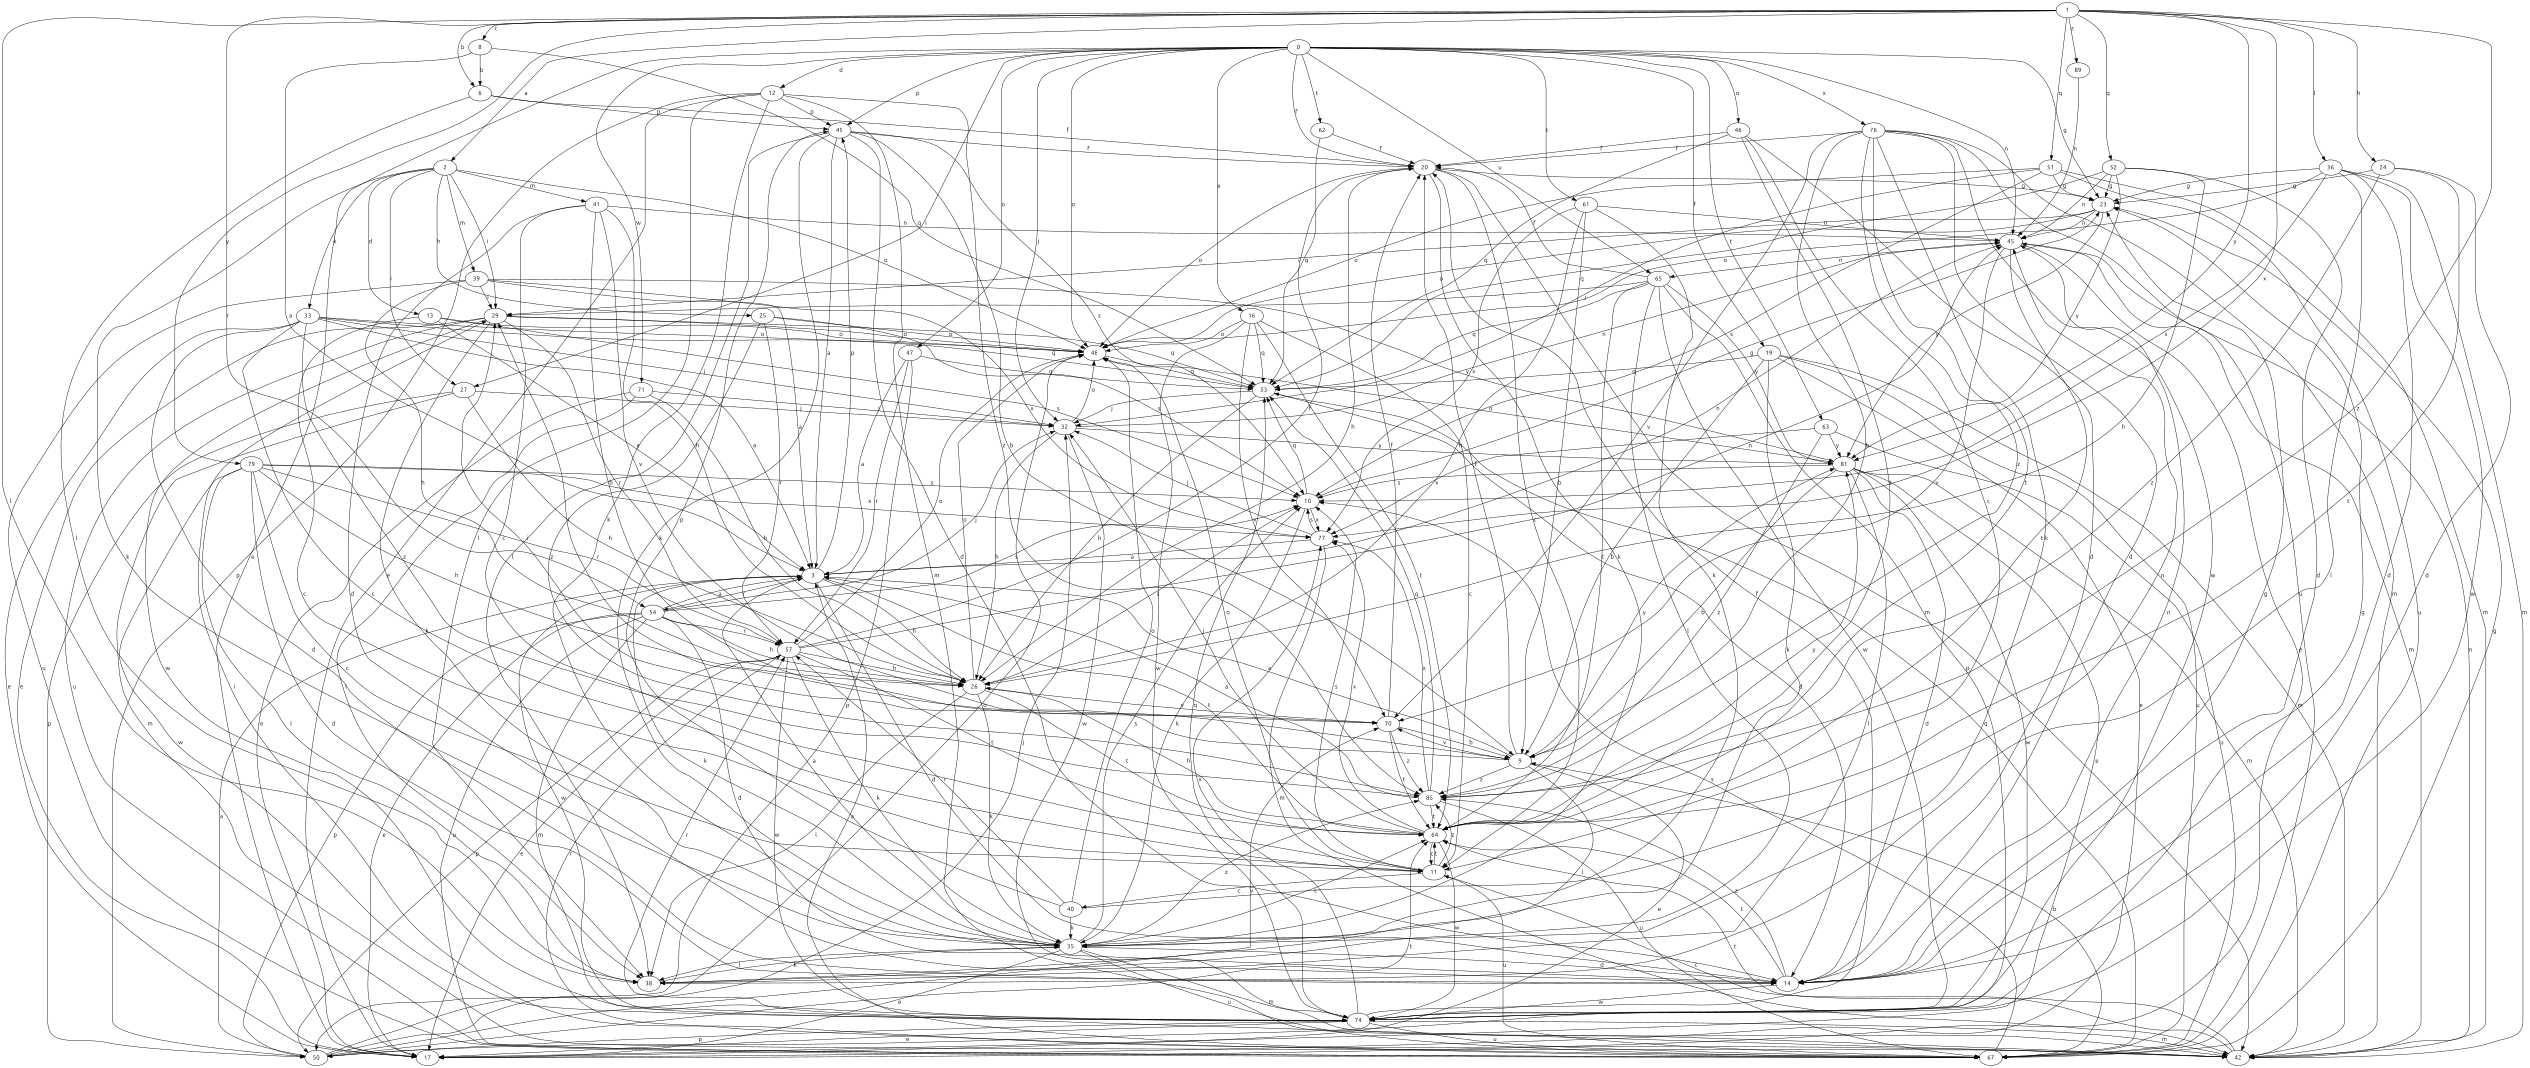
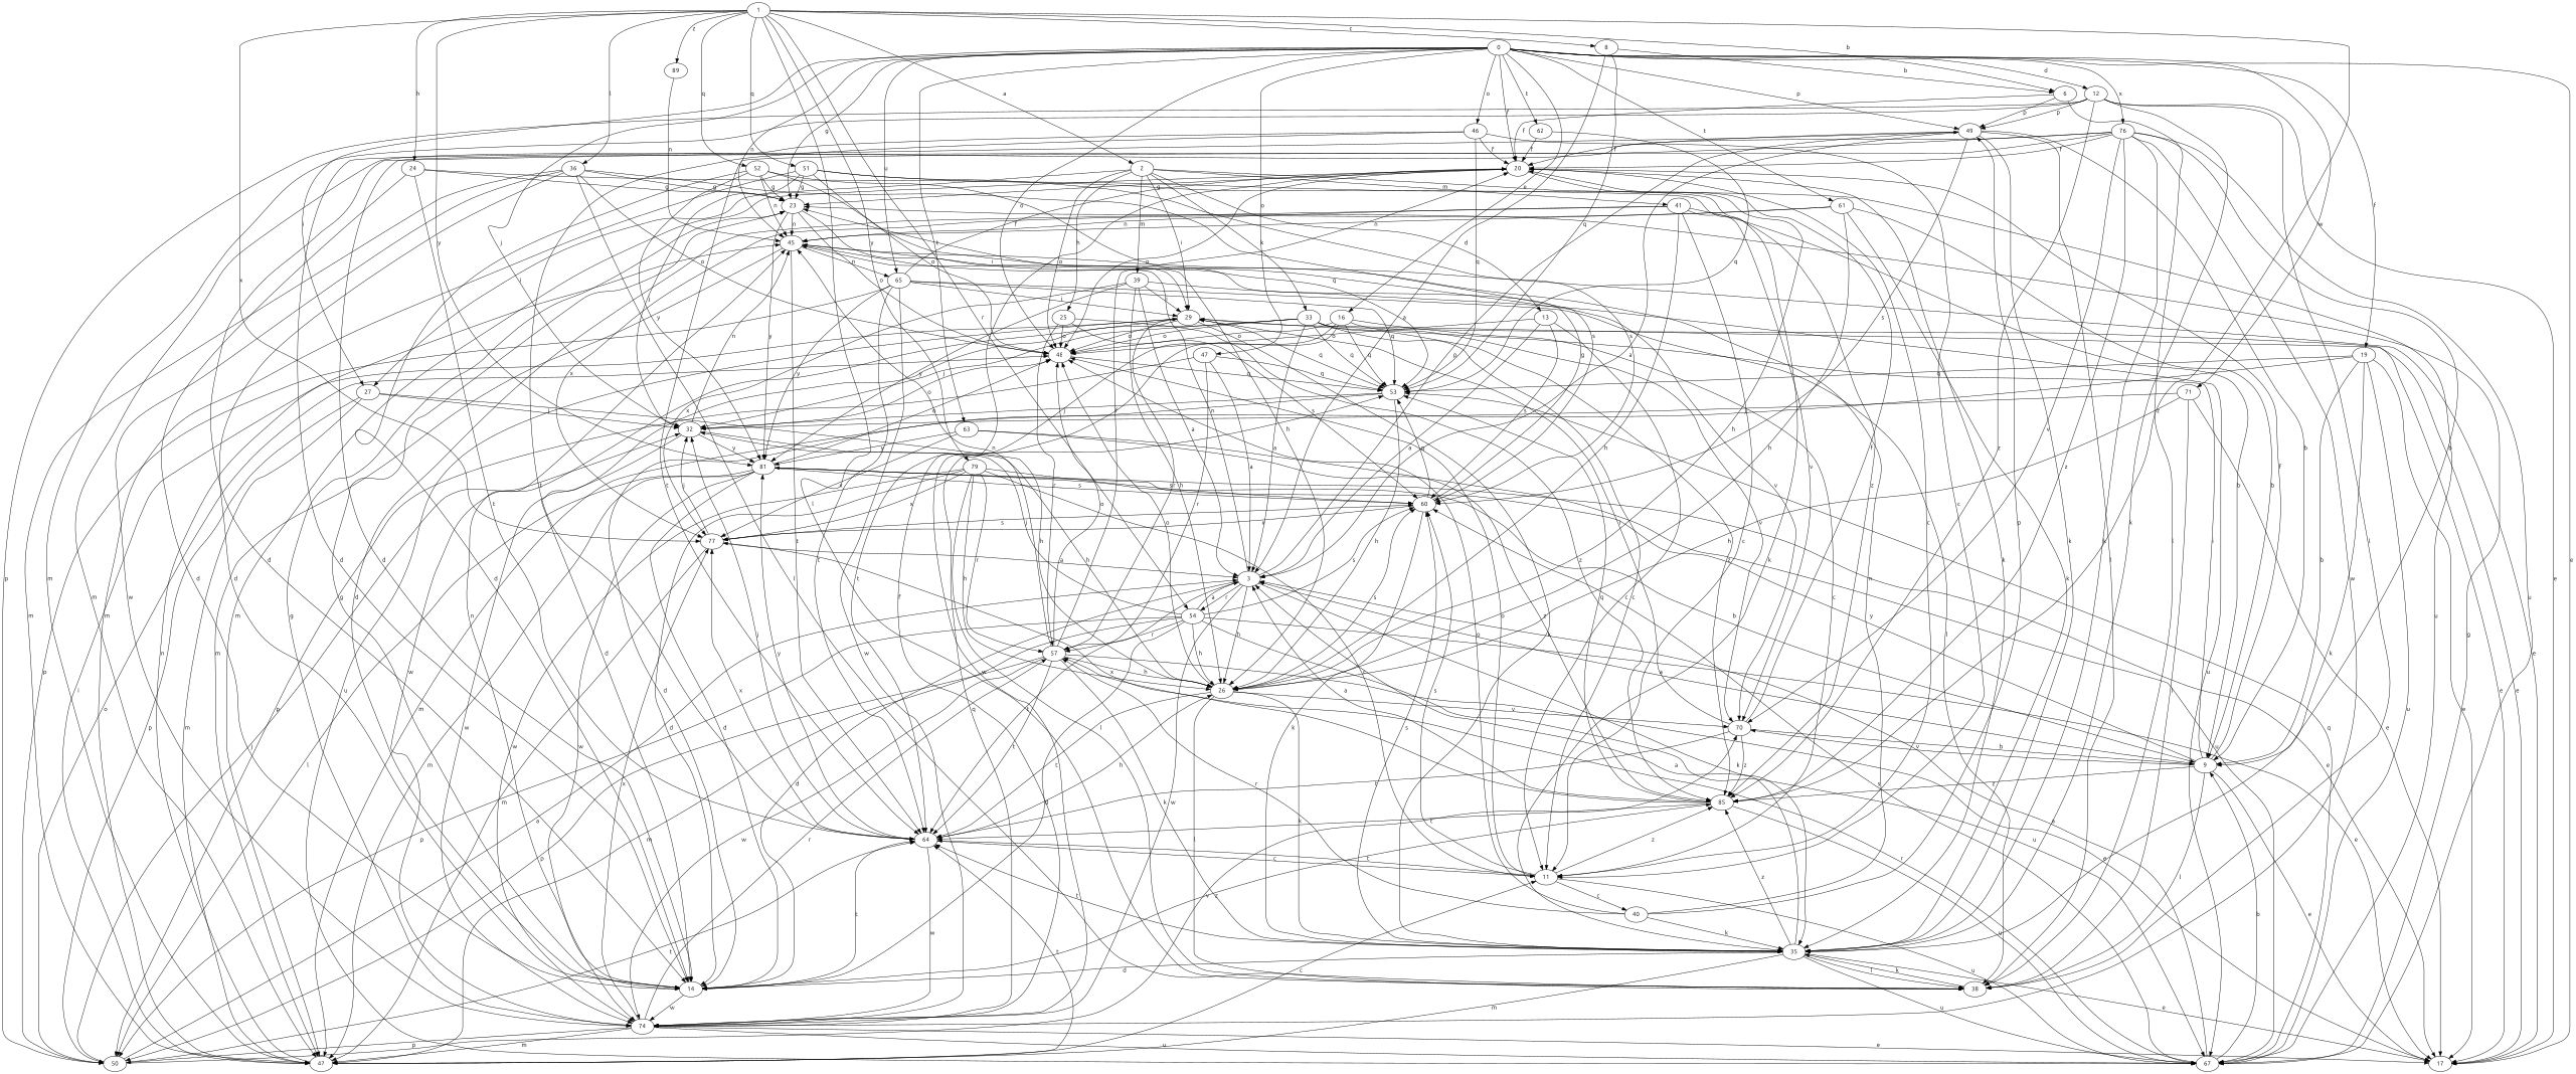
  strict digraph {
    fontname=Ubuntu
    node [fontname=Ubuntu]
    edge [fontname=Ubuntu]
    0
    12
    16
    17
    19
    20
    23
    27
    32
    45
    46
    47
    48
    49
    61
    62
    63
    65
    71
    76
    38
    85
    35
    42
    50
    64
    74
    70
    53
    11
    n31 [label=9]
    67
    26
    81
    29
    14
    3
    57
-   60 [label=10]
+   60
    77
    1
    2
    6
    8
    24
    36
    51
    52
    54
    79
    n51 [label=89]
    13
    25
    33
    39
    41
    n57 [label=40]
    0 -> 12 [label=d]
    0 -> 16 [label=e]
    0 -> 17 [label=e]
    0 -> 19 [label=f]
    0 -> 20 [label=f]
    0 -> 23 [label=g]
    0 -> 27 [label=i]
    0 -> 32 [label=j]
    0 -> 45 [label=n]
    0 -> 46 [label=o]
    0 -> 47 [label=o]
    0 -> 48 [label=o]
    0 -> 49 [label=p]
    0 -> 61 [label=t]
    0 -> 62 [label=t]
    0 -> 63 [label=t]
    0 -> 65 [label=u]
    0 -> 71 [label=w]
    0 -> 76 [label=x]
    12 -> 17 [label=e]
    12 -> 49 [label=p]
    12 -> 38 [label=l]
    12 -> 85 [label=z]
    12 -> 35 [label=k]
    12 -> 42 [label=m]
    12 -> 50 [label=p]
    16 -> 48 [label=o]
    16 -> 64 [label=t]
    16 -> 74 [label=w]
    16 -> 70 [label=v]
    16 -> 53 [label=q]
    16 -> 11 [label=c]
    19 -> 17 [label=e]
    19 -> 35 [label=k]
    19 -> 42 [label=m]
    19 -> 53 [label=q]
    19 -> n31 [label=b]
    19 -> 67 [label=u]
    20 -> 23 [label=g]
    20 -> 48 [label=o]
    20 -> 35 [label=k]
    20 -> 42 [label=m]
    20 -> 11 [label=c]
    20 -> 26 [label=h]
    23 -> 45 [label=n]
    23 -> 48 [label=o]
    23 -> 81 [label=y]
    23 -> 29 [label=i]
    27 -> 32 [label=j]
    27 -> 42 [label=m]
    27 -> 50 [label=p]
    27 -> 26 [label=h]
    32 -> 45 [label=n]
    32 -> 48 [label=o]
    32 -> 74 [label=w]
    32 -> 26 [label=h]
    32 -> 81 [label=y]
    45 -> 17 [label=e]
    45 -> 65 [label=n]
    45 -> 42 [label=m]
    45 -> 64 [label=t]
    45 -> 70 [label=v]
    46 -> 20 [label=f]
    46 -> 64 [label=t]
    46 -> 53 [label=q]
    46 -> 11 [label=c]
    46 -> 14 [label=d]
    47 -> 50 [label=p]
    47 -> 53 [label=q]
    47 -> 3 [label=a]
    47 -> 57 [label=r]
    48 -> 53 [label=q]
    49 -> 20 [label=f]
    49 -> 38 [label=l]
    49 -> 35 [label=k]
    49 -> n31 [label=b]
    49 -> 14 [label=d]
    49 -> 3 [label=a]
    49 -> 60 [label=s]
    61 -> 45 [label=n]
    61 -> 35 [label=k]
    61 -> n31 [label=b]
    61 -> 26 [label=h]
    61 -> 77 [label=x]
    62 -> 20 [label=f]
    62 -> 53 [label=q]
    63 -> 85 [label=z]
    63 -> 67 [label=u]
    63 -> 81 [label=y]
    63 -> 77 [label=x]
    65 -> 20 [label=f]
    65 -> 38 [label=l]
    65 -> 50 [label=p]
    65 -> 64 [label=t]
    65 -> 74 [label=w]
    65 -> 53 [label=q]
    65 -> 81 [label=y]
    65 -> 29 [label=i]
    71 -> 17 [label=e]
    71 -> 32 [label=j]
    71 -> 38 [label=l]
    71 -> 26 [label=h]
    76 -> 20 [label=f]
    76 -> 85 [label=z]
    76 -> 35 [label=k]
    76 -> 42 [label=m]
    76 -> 64 [label=t]
    76 -> 74 [label=w]
    76 -> 70 [label=v]
    76 -> n31 [label=b]
    76 -> 67 [label=u]
    76 -> 14 [label=d]
    38 -> 35 [label=k]
    85 -> 64 [label=t]
    85 -> 53 [label=q]
    85 -> 67 [label=u]
    85 -> 3 [label=a]
    85 -> 77 [label=x]
    35 -> 17 [label=e]
    35 -> 38 [label=l]
    35 -> 85 [label=z]
    35 -> 42 [label=m]
    35 -> 64 [label=t]
    35 -> 67 [label=u]
    35 -> 14 [label=d]
    35 -> 3 [label=a]
    35 -> 60 [label=s]
    42 -> 45 [label=n]
    42 -> 64 [label=t]
    42 -> 11 [label=c]
    42 -> 29 [label=i]
    50 -> 32 [label=j]
    50 -> 48 [label=o]
    50 -> 64 [label=t]
    50 -> 70 [label=v]
    50 -> 3 [label=a]
    64 -> 32 [label=j]
    64 -> 74 [label=w]
    64 -> 11 [label=c]
    64 -> 26 [label=h]
    64 -> 81 [label=y]
    64 -> 77 [label=x]
    74 -> 17 [label=e]
    74 -> 20 [label=f]
    74 -> 23 [label=g]
    74 -> 42 [label=m]
    74 -> 50 [label=p]
    74 -> 53 [label=q]
    74 -> 67 [label=u]
    74 -> 57 [label=r]
    74 -> 77 [label=x]
    70 -> 20 [label=f]
    70 -> 85 [label=z]
    70 -> 64 [label=t]
    70 -> n31 [label=b]
    70 -> 29 [label=i]
    53 -> 32 [label=j]
    53 -> 26 [label=h]
    53 -> 14 [label=d]
    11 -> 48 [label=o]
    11 -> 85 [label=z]
    11 -> 64 [label=t]
    11 -> 67 [label=u]
    11 -> 60 [label=s]
    11 -> n57 [label=c]
    n31 -> 17 [label=e]
    n31 -> 20 [label=f]
    n31 -> 38 [label=l]
    n31 -> 85 [label=z]
    n31 -> 70 [label=v]
    n31 -> 81 [label=y]
    n31 -> 29 [label=i]
    n31 -> 3 [label=a]
    67 -> 23 [label=g]
    67 -> 53 [label=q]
    67 -> n31 [label=b]
    67 -> 3 [label=a]
    67 -> 57 [label=r]
    67 -> 60 [label=s]
    26 -> 48 [label=o]
    26 -> 38 [label=l]
    26 -> 35 [label=k]
    26 -> 64 [label=t]
    26 -> 70 [label=v]
    26 -> 60 [label=s]
    81 -> 17 [label=e]
    81 -> 48 [label=o]
-   81 -> 38 [label=l]
+   81 -> 50 [label=l]
    81 -> 42 [label=m]
    81 -> 74 [label=w]
    81 -> n31 [label=b]
    81 -> 14 [label=d]
    81 -> 60 [label=s]
    29 -> 17 [label=e]
    29 -> 48 [label=o]
    29 -> 35 [label=k]
    29 -> 74 [label=w]
    29 -> 53 [label=q]
    29 -> 67 [label=u]
    29 -> 57 [label=r]
    14 -> 23 [label=g]
    14 -> 45 [label=n]
    14 -> 85 [label=z]
    14 -> 64 [label=t]
    14 -> 74 [label=w]
    3 -> 45 [label=n]
    3 -> 49 [label=p]
    3 -> 35 [label=k]
    3 -> 64 [label=t]
    3 -> 74 [label=w]
    3 -> 26 [label=h]
    3 -> 14 [label=d]
    3 -> 54 [label=r]
    57 -> 17 [label=e]
    57 -> 20 [label=f]
    57 -> 45 [label=n]
    57 -> 48 [label=o]
    57 -> 35 [label=k]
    57 -> 50 [label=p]
    57 -> 64 [label=t]
    57 -> 74 [label=w]
    57 -> 26 [label=h]
    60 -> 23 [label=g]
    60 -> 35 [label=k]
    60 -> 53 [label=q]
    60 -> 77 [label=x]
    77 -> 32 [label=j]
    77 -> 42 [label=m]
    77 -> 3 [label=a]
    77 -> 60 [label=s]
    1 -> 38 [label=l]
    1 -> 85 [label=z]
    1 -> 81 [label=y]
    1 -> 77 [label=x]
    1 -> 2 [label=a]
    1 -> 6 [label=b]
    1 -> 8 [label=c]
    1 -> 24 [label=h]
    1 -> 36 [label=l]
    1 -> 51 [label=q]
    1 -> 52 [label=q]
    1 -> 54 [label=r]
    1 -> 79 [label=y]
    1 -> n51 [label=z]
    2 -> 27 [label=i]
    2 -> 48 [label=o]
    2 -> 35 [label=k]
    2 -> 29 [label=i]
    2 -> 13 [label=d]
    2 -> 25 [label=h]
    2 -> 33 [label=k]
    2 -> 39 [label=m]
    2 -> 41 [label=m]
    6 -> 20 [label=f]
    6 -> 49 [label=p]
    6 -> 38 [label=l]
    8 -> 53 [label=q]
    8 -> 3 [label=a]
    8 -> 6 [label=b]
    24 -> 23 [label=g]
    24 -> 85 [label=z]
    24 -> 64 [label=t]
    24 -> 14 [label=d]
    36 -> 23 [label=g]
    36 -> 48 [label=o]
    36 -> 38 [label=l]
    36 -> 42 [label=m]
    36 -> 74 [label=w]
    36 -> 14 [label=d]
    36 -> 60 [label=s]
    51 -> 23 [label=g]
    51 -> 32 [label=j]
    51 -> 48 [label=o]
    51 -> 42 [label=m]
    51 -> 67 [label=u]
    51 -> 60 [label=s]
    52 -> 23 [label=g]
    52 -> 45 [label=n]
    52 -> 53 [label=q]
    52 -> 26 [label=h]
    52 -> 81 [label=y]
    52 -> 14 [label=d]
    54 -> 17 [label=e]
    54 -> 32 [label=j]
    54 -> 42 [label=m]
    54 -> 50 [label=p]
    54 -> 67 [label=u]
    54 -> 26 [label=h]
    54 -> 14 [label=d]
    54 -> 3 [label=a]
    54 -> 57 [label=r]
    54 -> 60 [label=s]
    79 -> 38 [label=l]
    79 -> 74 [label=w]
    79 -> 11 [label=c]
    79 -> 26 [label=h]
    79 -> 14 [label=d]
    79 -> 57 [label=r]
    79 -> 60 [label=s]
    79 -> 77 [label=x]
    n51 -> 45 [label=n]
    13 -> 48 [label=o]
    13 -> 11 [label=c]
    13 -> 3 [label=a]
    13 -> 60 [label=s]
    25 -> 48 [label=o]
    25 -> 85 [label=z]
    25 -> 57 [label=r]
    25 -> 60 [label=s]
    33 -> 17 [label=e]
    33 -> 32 [label=j]
    33 -> 48 [label=o]
    33 -> 85 [label=z]
    33 -> 53 [label=q]
    33 -> 11 [label=c]
    33 -> 14 [label=d]
    33 -> 3 [label=a]
    39 -> 67 [label=u]
    39 -> 26 [label=h]
    39 -> 81 [label=y]
    39 -> 29 [label=i]
    39 -> 3 [label=a]
    39 -> 77 [label=x]
    41 -> 45 [label=n]
    41 -> 70 [label=v]
    41 -> 11 [label=c]
    41 -> n31 [label=b]
    41 -> 26 [label=h]
    41 -> 14 [label=d]
    n57 -> 45 [label=n]
    n57 -> 48 [label=o]
    n57 -> 49 [label=p]
    n57 -> 35 [label=k]
    n57 -> 57 [label=r]
  }
